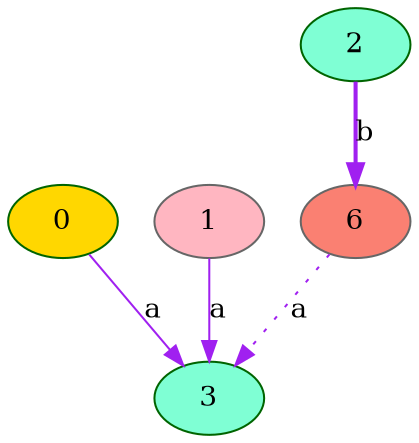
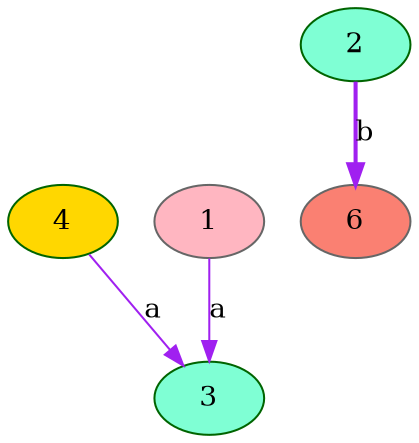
  strict digraph {
    node [color=darkgreen fillcolor=aquamarine style=filled]
    edge [color=purple style=solid]
-   0 [fillcolor=gold]
+   0 [fillcolor=gold label=4]
    3
    1 [color=gray40 fillcolor=lightpink]
    6 [color=gray40 fillcolor=salmon]
    2
    0 -> 3 [label=a]
    1 -> 3 [label=a]
-   6 -> 3 [label=a style=dotted]
    2 -> 6 [label=b style=bold]
  }
